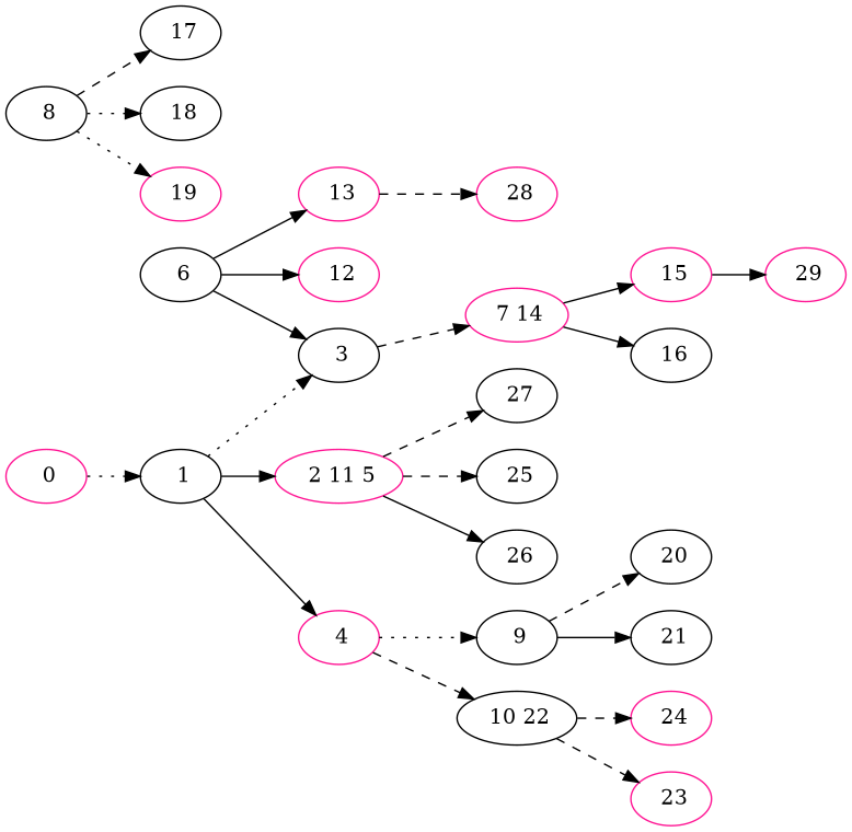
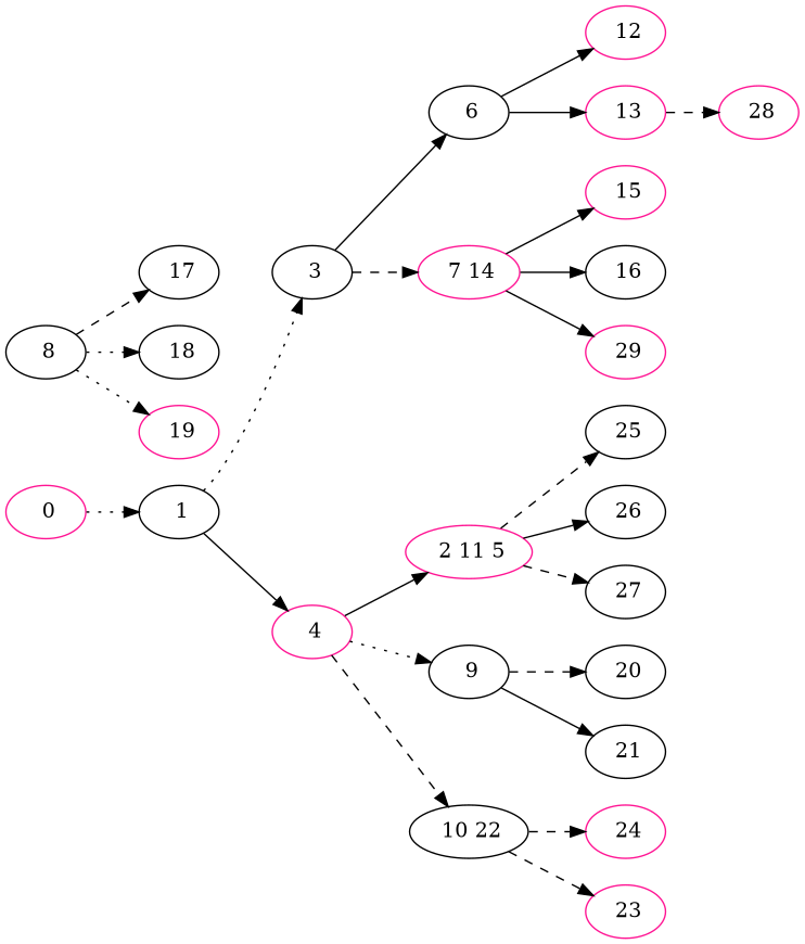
  digraph {
    rankdir=LR
    node [color=black]
    edge [style=solid]
    " 1"
    " 3"
    " 4" [color=deeppink]
    " 2 11 5" [color=deeppink]
    " 6"
    " 7 14" [color=deeppink]
    " 9"
    " 10 22"
    " 25"
    " 26"
    " 27"
    " 12" [color=deeppink]
    " 13" [color=deeppink]
    " 15" [color=deeppink]
    " 16"
    " 29" [color=deeppink]
    " 20"
    " 21"
    " 24" [color=deeppink]
    " 23" [color=deeppink]
    " 8"
    " 17"
    " 18"
    " 19" [color=deeppink]
    " 28" [color=deeppink]
    " 0" [color=deeppink]
    " 1" -> " 3" [style=dotted]
    " 1" -> " 4"
-   " 1" -> " 2 11 5"
-   " 6" -> " 3"
+   " 4" -> " 2 11 5"
+   " 3" -> " 6"
    " 3" -> " 7 14" [style=dashed]
    " 4" -> " 9" [style=dotted]
    " 4" -> " 10 22" [style=dashed]
    " 2 11 5" -> " 25" [style=dashed]
    " 2 11 5" -> " 26"
    " 2 11 5" -> " 27" [style=dashed]
    " 6" -> " 12"
    " 6" -> " 13"
    " 7 14" -> " 15"
    " 7 14" -> " 16"
-   " 15" -> " 29"
+   " 7 14" -> " 29"
    " 9" -> " 20" [style=dashed]
    " 9" -> " 21"
    " 10 22" -> " 24" [style=dashed]
    " 10 22" -> " 23" [style=dashed]
    " 13" -> " 28" [style=dashed]
    " 8" -> " 17" [style=dashed]
    " 8" -> " 18" [style=dotted]
    " 8" -> " 19" [style=dotted]
    " 0" -> " 1" [style=dotted]
  }
